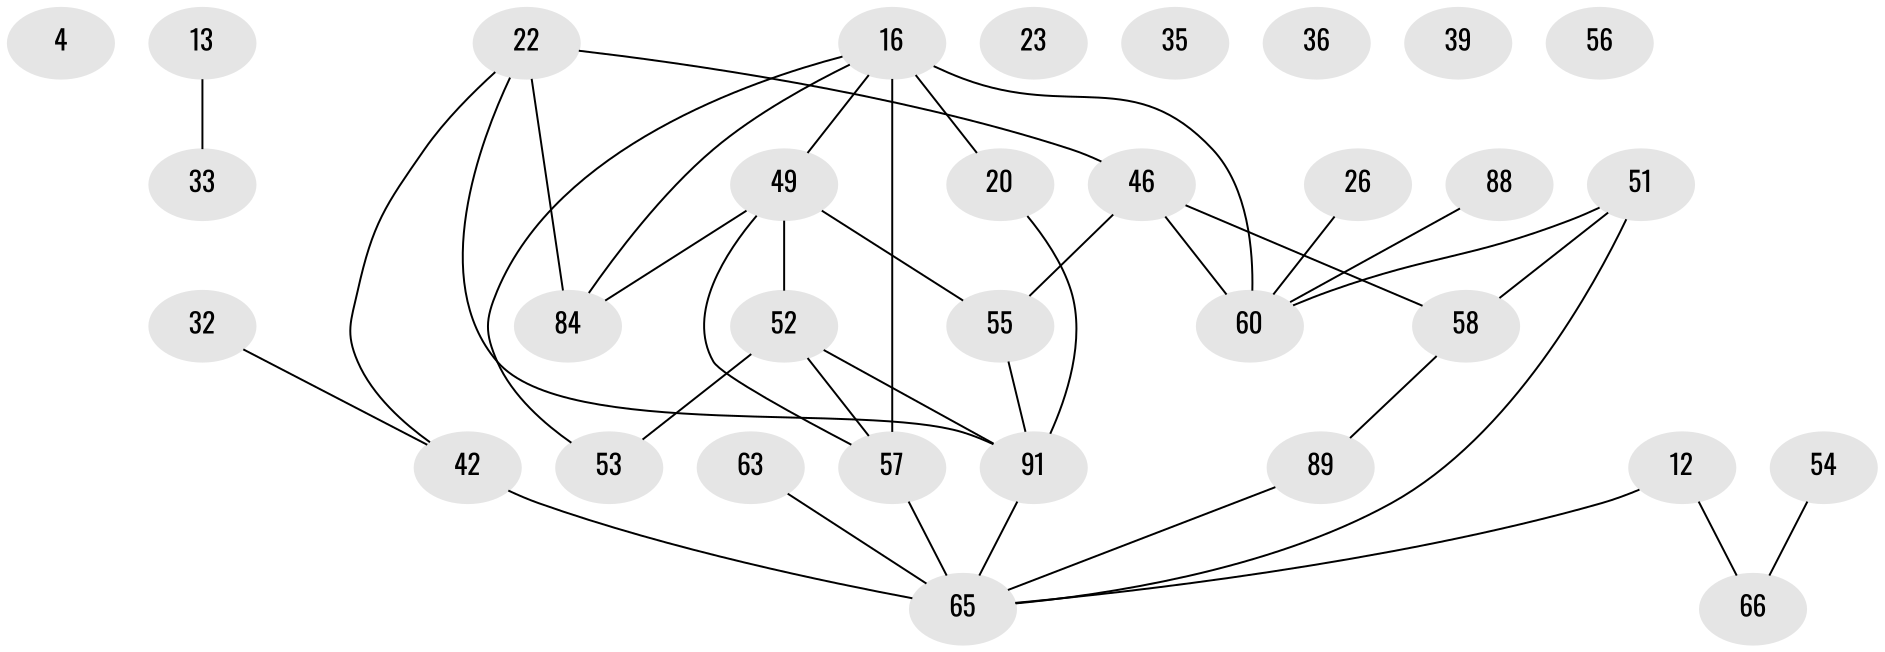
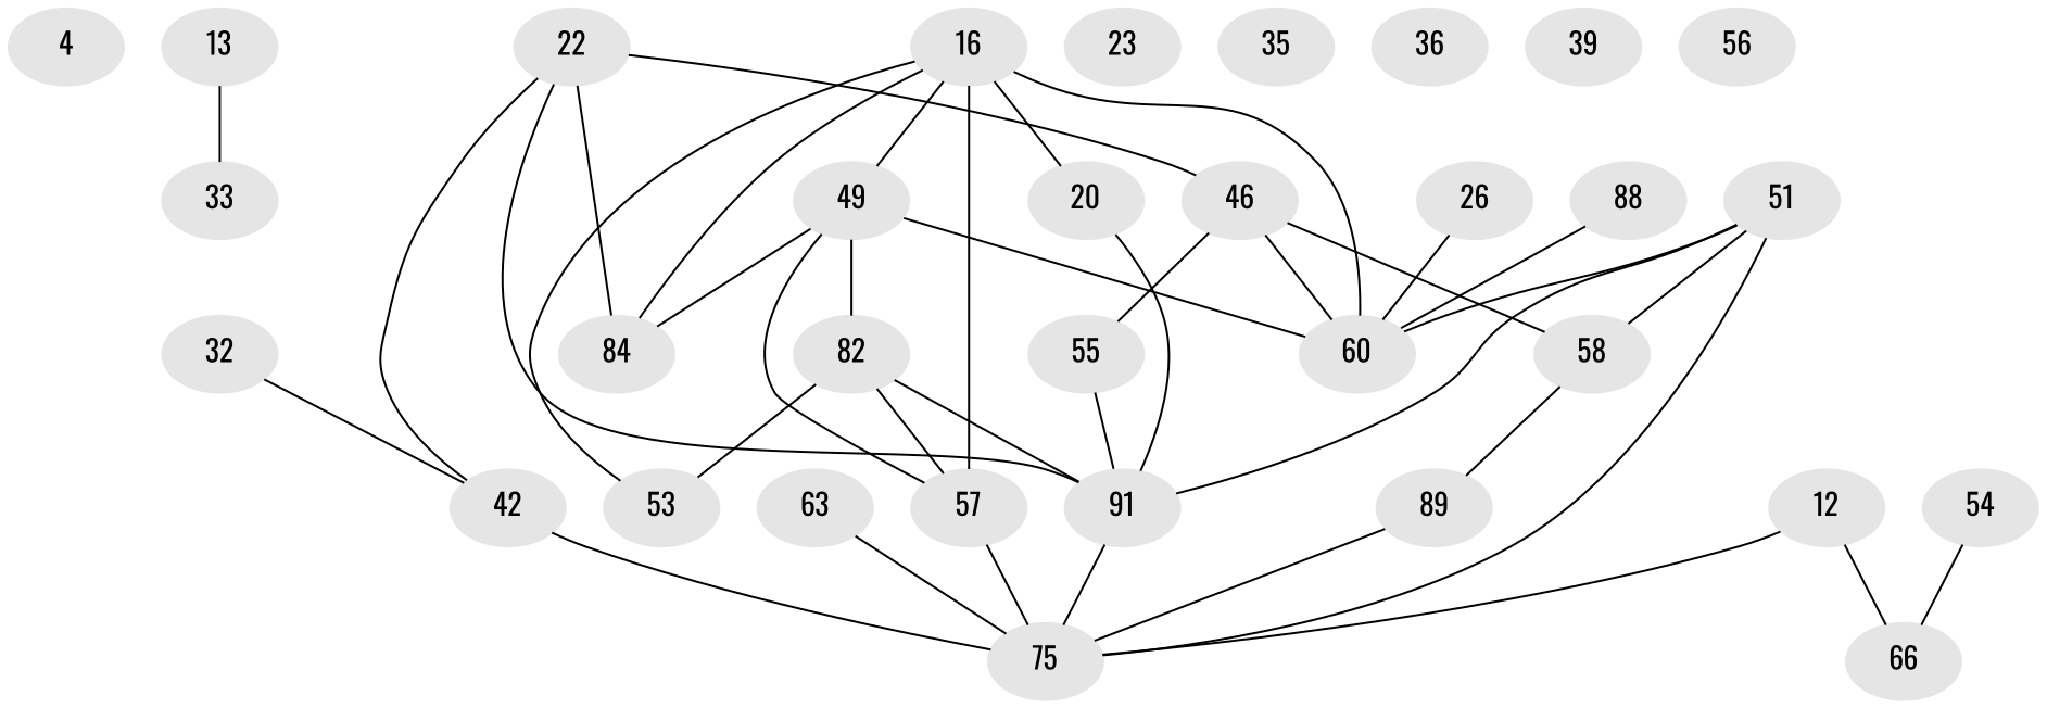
  graph {
    fontname=Oswald
    node [color=gray90 fontname=Oswald style=filled]
    edge [fontname=Oswald]
    4
    13
    33
    16
    20
    49 [super="+31+44"]
    53 [super="+18+24"]
    57 [super="+37"]
    60 [super="+30+45"]
    n10 [label=84 super="+9"]
    n11 [label=91 super="+27+3"]
-   52 [super="+50"]
-   65 [super="+29"]
+   52 [super="+50" label=82]
+   65 [super="+29" label=75]
    23
    42 [super="+7"]
    n16 [label=22]
    46 [super="+14"]
    58 [super="+47+40"]
    55 [super="+38+41"]
    26
    32
    n22 [label=89 super="+1+12"]
    35
    36
    39
    n26 [label=88]
    51 [super="+5"]
    54
    66
    56
    n31 [label=12 super="+15"]
    63
    13 -- 33
    16 -- 20
    16 -- 49
    16 -- 53
    16 -- 57 [weight=2]
    16 -- 60 [weight=3]
    16 -- n10
    20 -- n11
    49 -- 57
-   49 -- 55
+   49 -- 60
    49 -- n10
    49 -- 52
    57 -- 65
    n11 -- 65 [weight=2]
    52 -- 53
    52 -- 57
    52 -- n11
    42 -- 65 [weight=3]
    n16 -- n10 [weight=2]
    n16 -- n11
    n16 -- 42
    n16 -- 46
    46 -- 60
    46 -- 58
    46 -- 55
    58 -- n22
    55 -- n11
    26 -- 60
    32 -- 42
    n22 -- 65
    n26 -- 60
    51 -- 60
+   51 -- n11 [weight=2]
    51 -- 65
    51 -- 58 [weight=2]
    54 -- 66
    n31 -- 65
    n31 -- 66
    63 -- 65
  }
